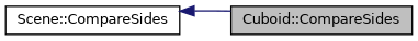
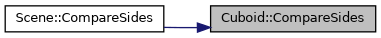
  digraph {
    rankdir=RL
    node [color=black fontname=Helvetica fontsize=10 shape=record style=filled]
    n1 [fillcolor=grey75 fontcolor=black height=0.2 label="Cuboid::CompareSides" width=0.4]
    n2 [fillcolor=white height=0.2 label="Scene::CompareSides" width=0.4]
-   n2 -> n1 [color=midnightblue dir=back fontname=Helvetica fontsize=10 labelfontname=Helvetica labelfontsize=10 style=solid]
+   n1 -> n2 [color=midnightblue dir=back fontname=Helvetica fontsize=10 labelfontname=Helvetica labelfontsize=10 style=solid]
  }
